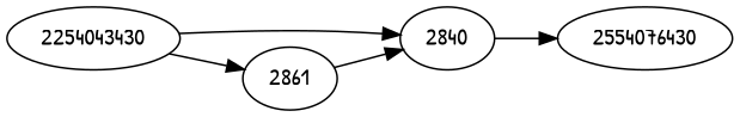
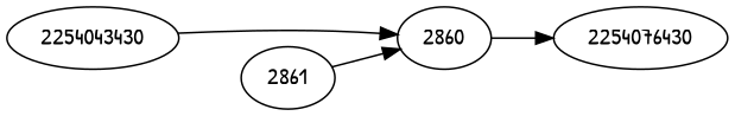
  strict digraph {
    rankdir=LR
    fontname="Patrick Hand"
    node [fontname="Patrick Hand"]
    edge [fontname="Patrick Hand"]
-   2860 [label=2840]
-   2254076430 [label=2554076430]
+   2860
+   2254076430
    2861
    2254043430
    2860 -> 2254076430
    2861 -> 2860
    2254043430 -> 2860
-   2254043430 -> 2861
  }
